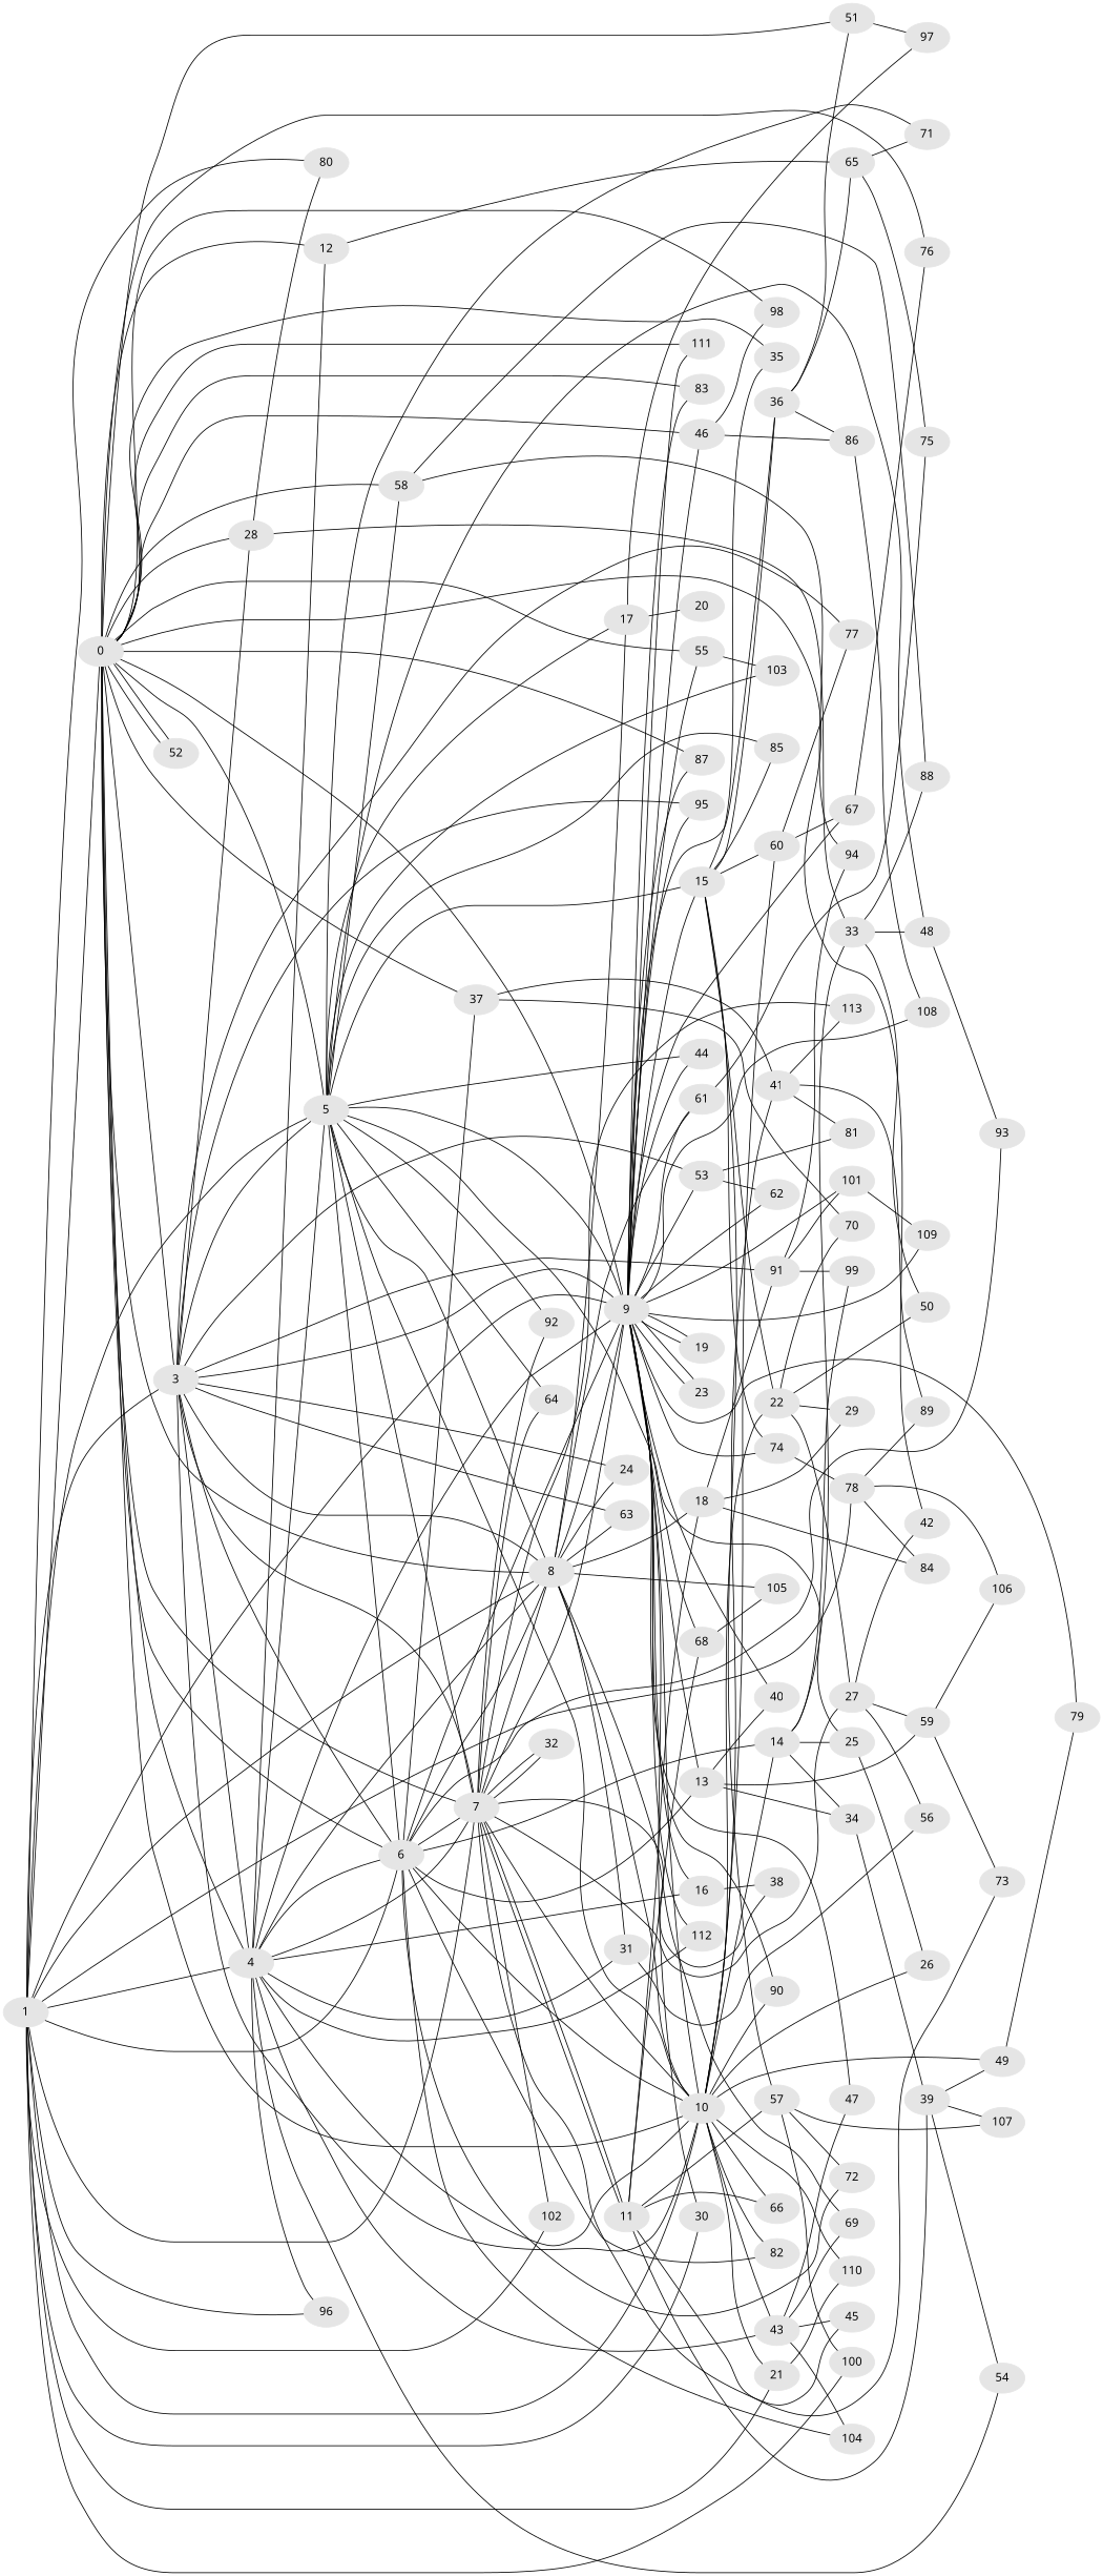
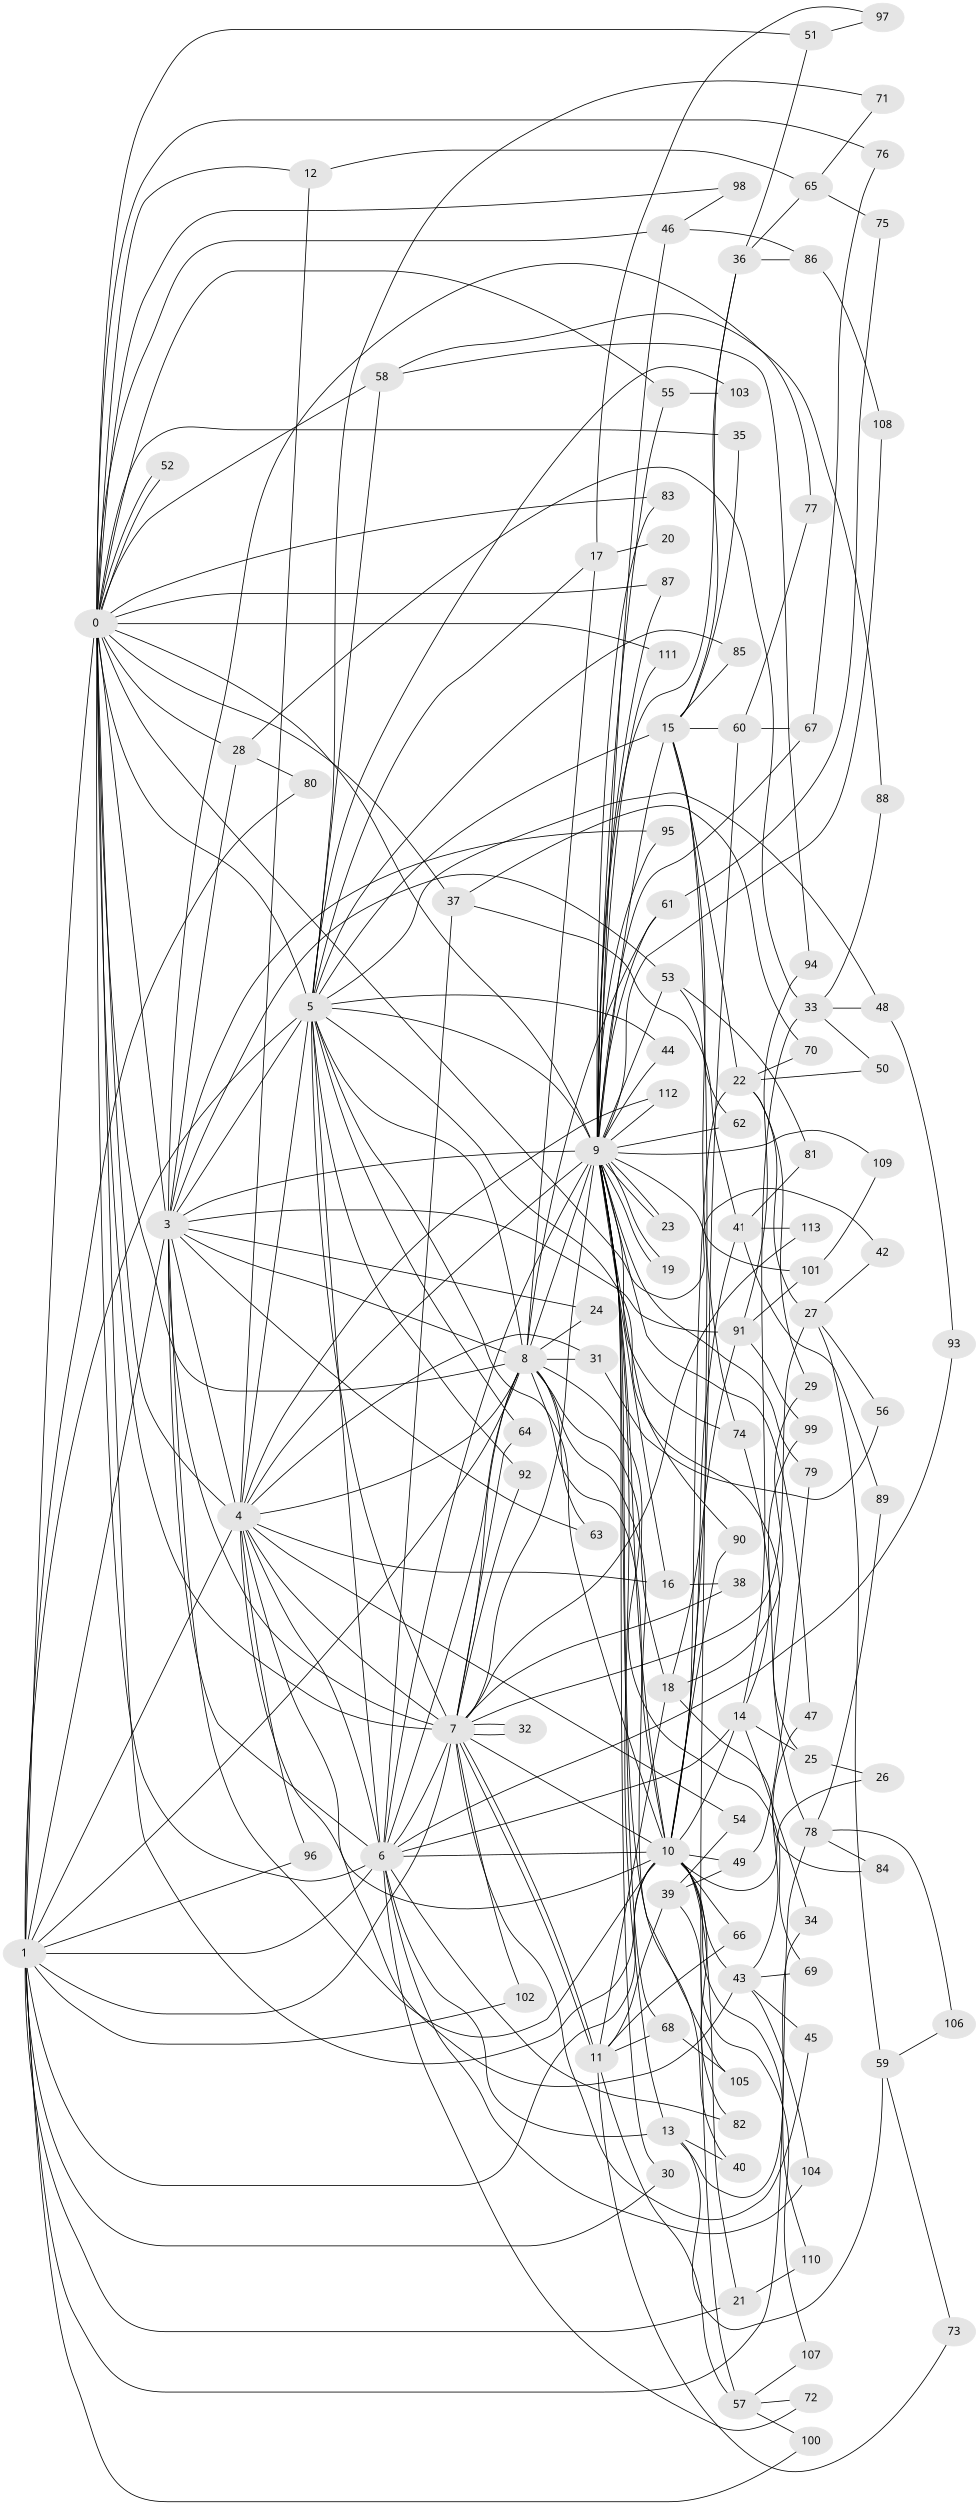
  graph {
    fontname="Noto Sans"
    rankdir=LR
    node [color=gray90 fontname="Noto Sans" style=filled]
    edge [fontname="Noto Sans"]
    n1 [label=0]
    1
    3
    4
    5
    6
    7
    8
    9
    10
    21
    30
    78
    80
    96
    100
    102
    12
    28
    35
    37
    42
    46
    51
    52
    55
    58
    76
    83
    87
    98
    111
    24
    53
    63
    77
    91
    95
    16
    31
    43
    54
    112
    15
    17
    25
    44
    48
    64
    71
    85
    92
    103
    13
    14
    72
    82
    93
    104
    11
    27
    32
    38
    45
    113
    18
    61
    69
    105
    19
    23
    36
    40
    47
    62
    67
    68
    74
    79
    90
    101
    108
    109
    22
    26
    41
    49
    60
    66
    110
    84
    89
    106
    65
    33
    70
    86
    97
    88
    94
    81
    99
    56
    57
    20
    34
    59
    39
    73
    29
    75
    50
    107
    n1 -- 3
    n1 -- 4
    n1 -- 5
    n1 -- 6
    n1 -- 7
    n1 -- 8
    n1 -- 9
    n1 -- 10
    n1 -- 12
    n1 -- 28
    n1 -- 35
    n1 -- 37
    n1 -- 42
    n1 -- 46
    n1 -- 51
    n1 -- 52
    n1 -- 52
    n1 -- 55
    n1 -- 58
    n1 -- 76
    n1 -- 83
    n1 -- 87
    n1 -- 98
    n1 -- 111
    1 -- n1
    1 -- 3
    1 -- 4
    1 -- 5
    1 -- 6
    1 -- 7
    1 -- 8
-   1 -- 9
    1 -- 10
    1 -- 21
    1 -- 30
    1 -- 78
    1 -- 80
    1 -- 96
    1 -- 100
    1 -- 102
    3 -- 4
    3 -- 5
    3 -- 6
    3 -- 7
    3 -- 8
    3 -- 9
    3 -- 10
    3 -- 28
    3 -- 24
    3 -- 53
    3 -- 63
    3 -- 77
    3 -- 91
    3 -- 95
    4 -- 5
    4 -- 6
    4 -- 7
    4 -- 8
    4 -- 9
    4 -- 10
    4 -- 96
    4 -- 12
    4 -- 16
    4 -- 31
    4 -- 43
    4 -- 54
    4 -- 112
    5 -- 6
    5 -- 7
    5 -- 8
    5 -- 9
    5 -- 10
    5 -- 58
    5 -- 15
    5 -- 17
    5 -- 25
    5 -- 44
    5 -- 48
    5 -- 64
    5 -- 71
    5 -- 85
    5 -- 92
    5 -- 103
    6 -- 7
    6 -- 8
    6 -- 9
    6 -- 10
    6 -- 37
    6 -- 13
    6 -- 14
    6 -- 72
    6 -- 82
    6 -- 93
    6 -- 104
    7 -- 8
    7 -- 9
    7 -- 10
    7 -- 102
    7 -- 64
    7 -- 92
    7 -- 11
    7 -- 11
    7 -- 27
    7 -- 32
    7 -- 32
    7 -- 38
    7 -- 45
    7 -- 113
    8 -- 9
    8 -- 10
    8 -- 24
    8 -- 63
    8 -- 31
    8 -- 17
    8 -- 18
    8 -- 61
    8 -- 69
    8 -- 105
    9 -- 10
    9 -- 30
    9 -- 46
    9 -- 55
    9 -- 83
    9 -- 87
    9 -- 111
    9 -- 53
    9 -- 95
    9 -- 16
    9 -- 112
    9 -- 15
    9 -- 44
    9 -- 13
    9 -- 61
    9 -- 19
    9 -- 19
    9 -- 23
    9 -- 23
    9 -- 36
    9 -- 40
    9 -- 47
    9 -- 62
    9 -- 67
    9 -- 68
    9 -- 74
    9 -- 79
    9 -- 90
    9 -- 101
    9 -- 108
    9 -- 109
    10 -- 21
    10 -- 43
    10 -- 14
    10 -- 82
    10 -- 90
    10 -- 22
    10 -- 26
    10 -- 41
    10 -- 49
    10 -- 60
    10 -- 66
    10 -- 110
    21 -- 110
    78 -- 84
    78 -- 89
    78 -- 106
    12 -- 65
    28 -- 80
    28 -- 33
    37 -- 41
    37 -- 70
    46 -- 98
    46 -- 86
    51 -- 97
    55 -- 103
    58 -- 88
    58 -- 94
    53 -- 62
    53 -- 81
    91 -- 101
    91 -- 94
    91 -- 99
    16 -- 38
    31 -- 56
    43 -- 104
    43 -- 45
    43 -- 69
    43 -- 47
    15 -- 35
    15 -- 85
    15 -- 36
    15 -- 74
    15 -- 22
    15 -- 60
    15 -- 57
    17 -- 97
    17 -- 20
    25 -- 26
    48 -- 93
    13 -- 40
    13 -- 34
    13 -- 59
    14 -- 25
    14 -- 33
    14 -- 99
    14 -- 34
    11 -- 18
    11 -- 68
    11 -- 66
    11 -- 57
    11 -- 39
    11 -- 73
    27 -- 42
    27 -- 56
    27 -- 59
    18 -- 91
    18 -- 84
    18 -- 29
    61 -- 75
    36 -- 51
    36 -- 65
    36 -- 86
    67 -- 76
    68 -- 105
    74 -- 78
    101 -- 109
    22 -- 27
    22 -- 70
    22 -- 29
    22 -- 50
    41 -- 113
    41 -- 89
    41 -- 81
    49 -- 79
    60 -- 77
    60 -- 67
    65 -- 71
    65 -- 75
    33 -- 48
    33 -- 88
    33 -- 50
    86 -- 108
    57 -- 100
    57 -- 72
    57 -- 107
-   34 -- 39
    59 -- 106
    59 -- 73
    39 -- 54
    39 -- 49
    39 -- 107
  }
